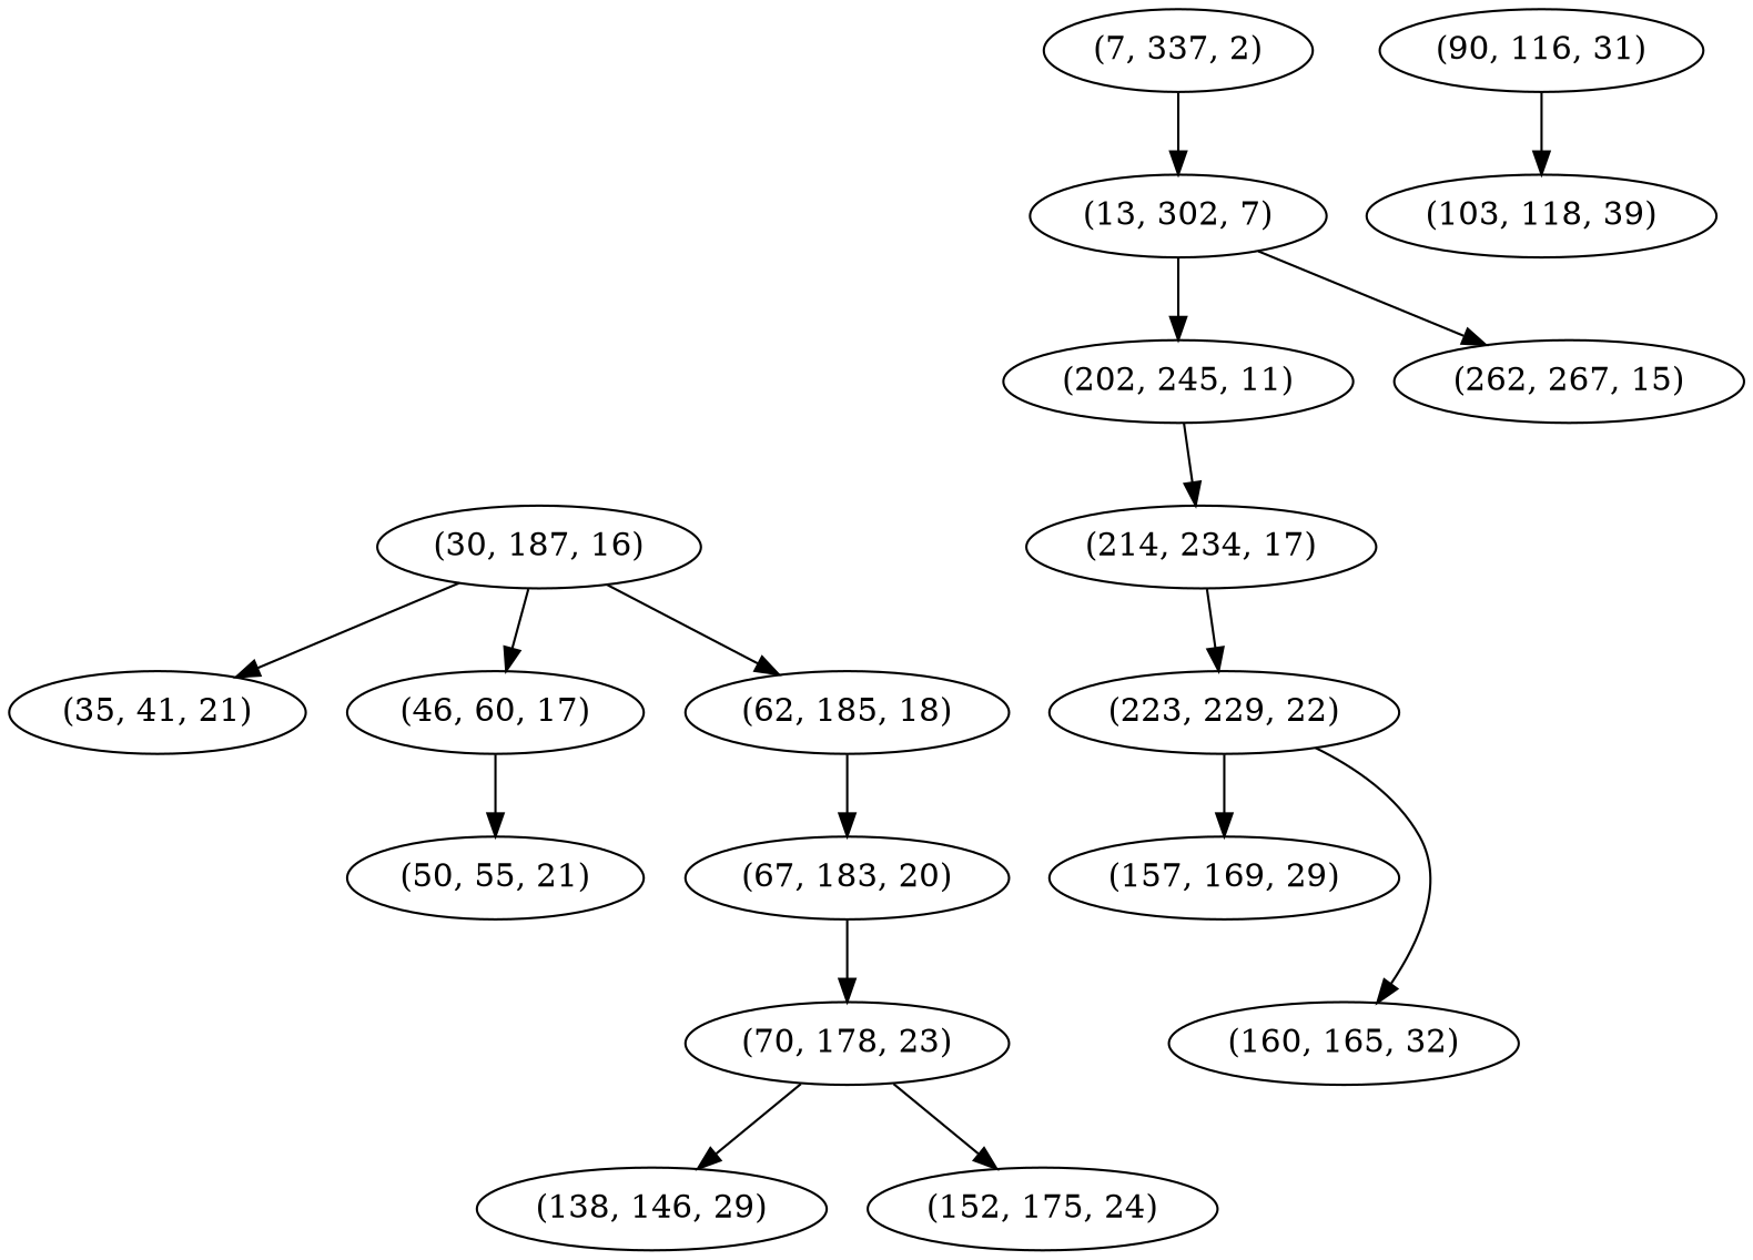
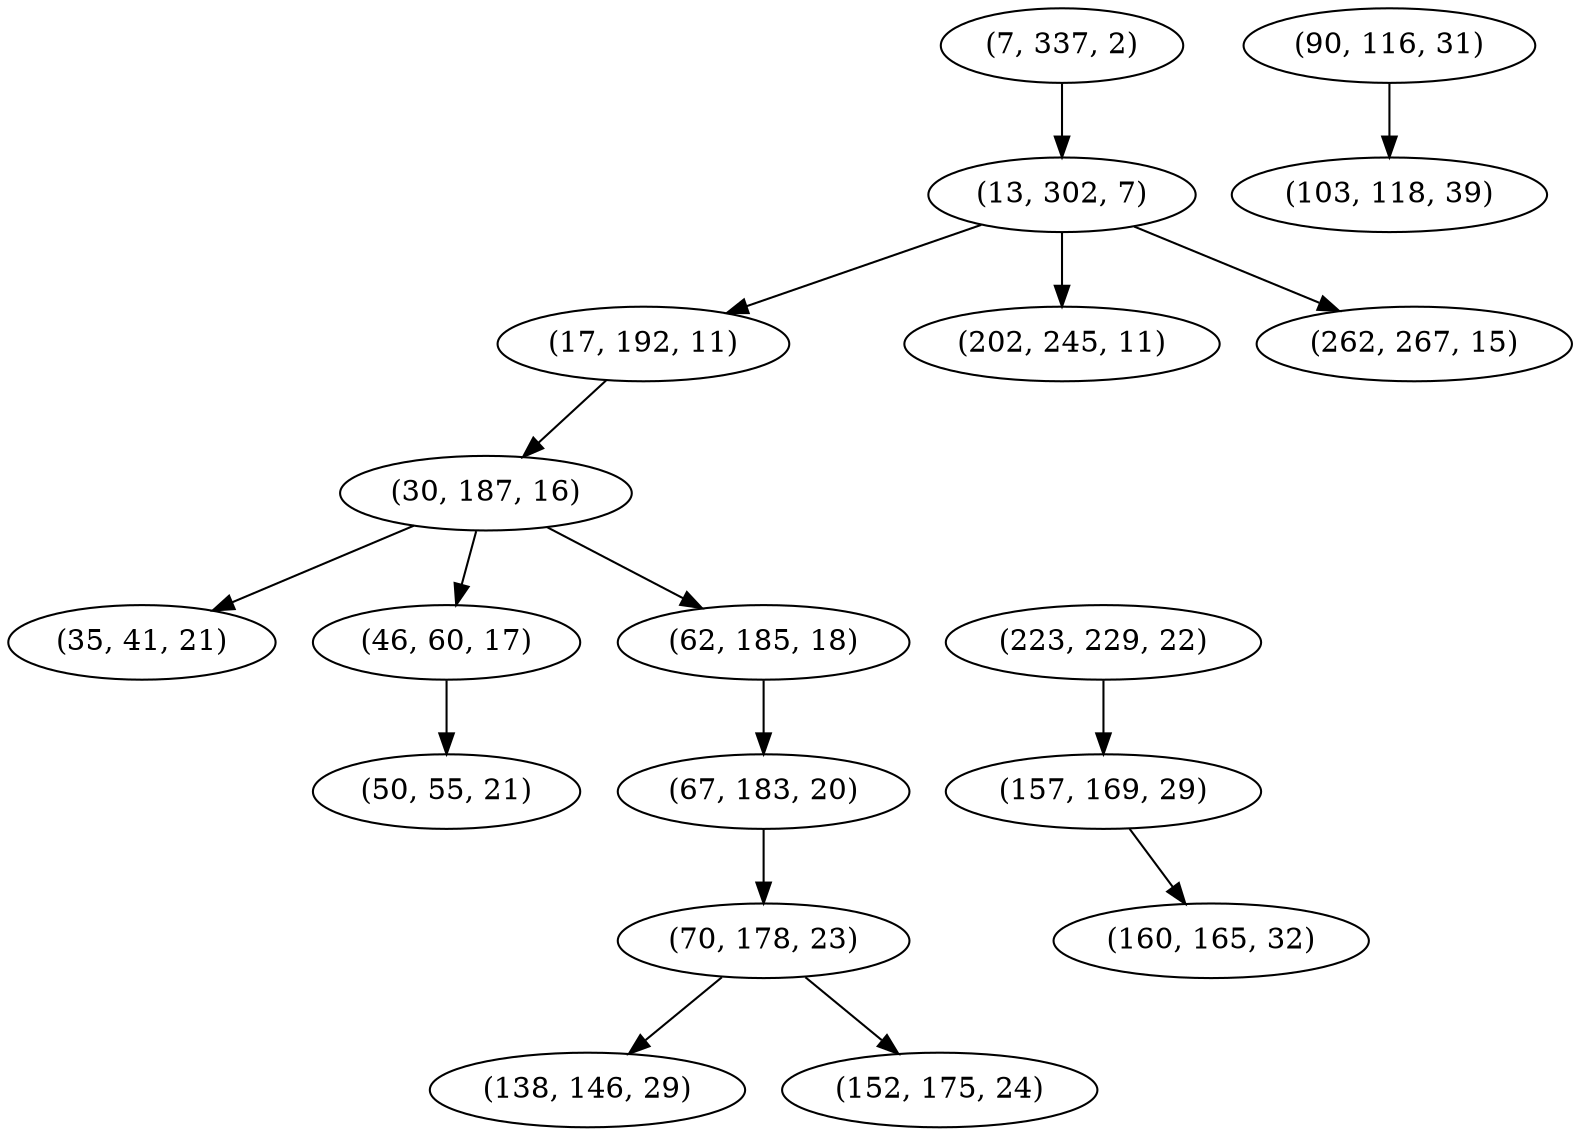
  digraph {
    n1 [label="(7, 337, 2)"]
    "(13, 302, 7)"
+   "(17, 192, 11)"
    "(202, 245, 11)"
    "(262, 267, 15)"
    "(30, 187, 16)"
-   "(214, 234, 17)"
    "(35, 41, 21)"
    "(46, 60, 17)"
    "(62, 185, 18)"
    "(50, 55, 21)"
    "(67, 183, 20)"
    "(70, 178, 23)"
    "(138, 146, 29)"
    "(152, 175, 24)"
    n16 [label="(103, 118, 39)"]
    "(90, 116, 31)"
    "(157, 169, 29)"
    "(160, 165, 32)"
    "(223, 229, 22)"
    n1 -> "(13, 302, 7)"
+   "(13, 302, 7)" -> "(17, 192, 11)"
    "(13, 302, 7)" -> "(202, 245, 11)"
    "(13, 302, 7)" -> "(262, 267, 15)"
-   "(202, 245, 11)" -> "(214, 234, 17)"
+   "(17, 192, 11)" -> "(30, 187, 16)"
    "(30, 187, 16)" -> "(35, 41, 21)"
    "(30, 187, 16)" -> "(46, 60, 17)"
    "(30, 187, 16)" -> "(62, 185, 18)"
-   "(214, 234, 17)" -> "(223, 229, 22)"
    "(46, 60, 17)" -> "(50, 55, 21)"
    "(62, 185, 18)" -> "(67, 183, 20)"
    "(67, 183, 20)" -> "(70, 178, 23)"
    "(70, 178, 23)" -> "(138, 146, 29)"
    "(70, 178, 23)" -> "(152, 175, 24)"
    "(90, 116, 31)" -> n16
-   "(223, 229, 22)" -> "(160, 165, 32)"
+   "(157, 169, 29)" -> "(160, 165, 32)"
    "(223, 229, 22)" -> "(157, 169, 29)"
  }
